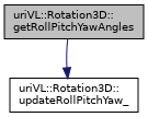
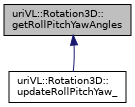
  digraph {
    rankdir=TB
    node [color=black fontname=Helvetica fontsize=10 shape=record style=filled]
    n1 [fillcolor=grey75 fontcolor=black height=0.2 label="uriVL::Rotation3D::\lgetRollPitchYawAngles" width=0.4]
    n2 [fillcolor=white height=0.2 label="uriVL::Rotation3D::\lupdateRollPitchYaw_" width=0.4]
-   n1 -> n2 [color=midnightblue fontname=Helvetica fontsize=10 labelfontname=Helvetica labelfontsize=10 style=solid]
+   n2 -> n1 [color=midnightblue fontname=Helvetica fontsize=10 labelfontname=Helvetica labelfontsize=10 style=solid]
  }
